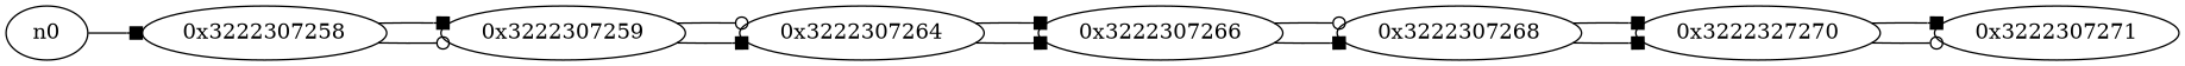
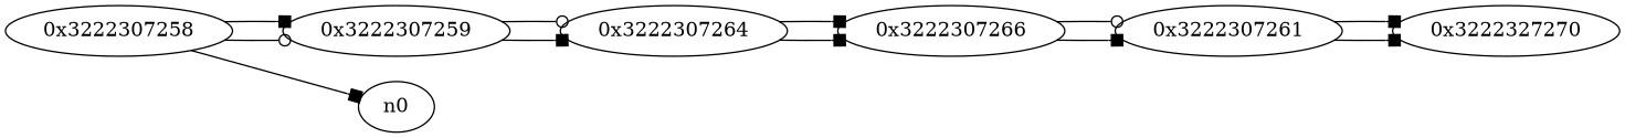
  digraph {
    rankdir=LR
    edge [arrowhead=box]
    n1 [label="0x3222307258"]
    n2 [label="0x3222307259"]
    n3 [label="0x3222307264"]
    n4 [label="0x3222307266"]
-   n5 [label="0x3222307268"]
+   n5 [label="0x3222307261"]
    n6 [label="0x3222327270"]
-   n7 [label="0x3222307271"]
    n0
    n1 -> n2 [arrowhead=odot]
    n1 -> n2
    n2 -> n3
    n2 -> n3 [arrowhead=odot]
    n3 -> n4
    n3 -> n4
    n4 -> n5
    n4 -> n5 [arrowhead=odot]
    n5 -> n6
    n5 -> n6
-   n6 -> n7 [arrowhead=odot]
-   n6 -> n7
-   n0 -> n1
+   n1 -> n0
  }
